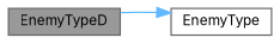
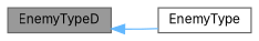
  digraph {
    rankdir=LR
    fontname=Inter
    node [color=gray40 fontname=Inter fontsize=10 shape=box style=filled]
    n1 [fillcolor=grey60 fontcolor=black height=0.2 label=EnemyTypeD width=0.4]
    n2 [fillcolor=white height=0.2 label=EnemyType width=0.4]
-   n2 -> n1 [color=steelblue1 dir=back fontname=Inter fontsize=10 labelfontname=Helvetica labelfontsize=10 style=solid]
+   n1 -> n2 [color=steelblue1 dir=back fontname=Inter fontsize=10 labelfontname=Helvetica labelfontsize=10 style=solid]
  }
